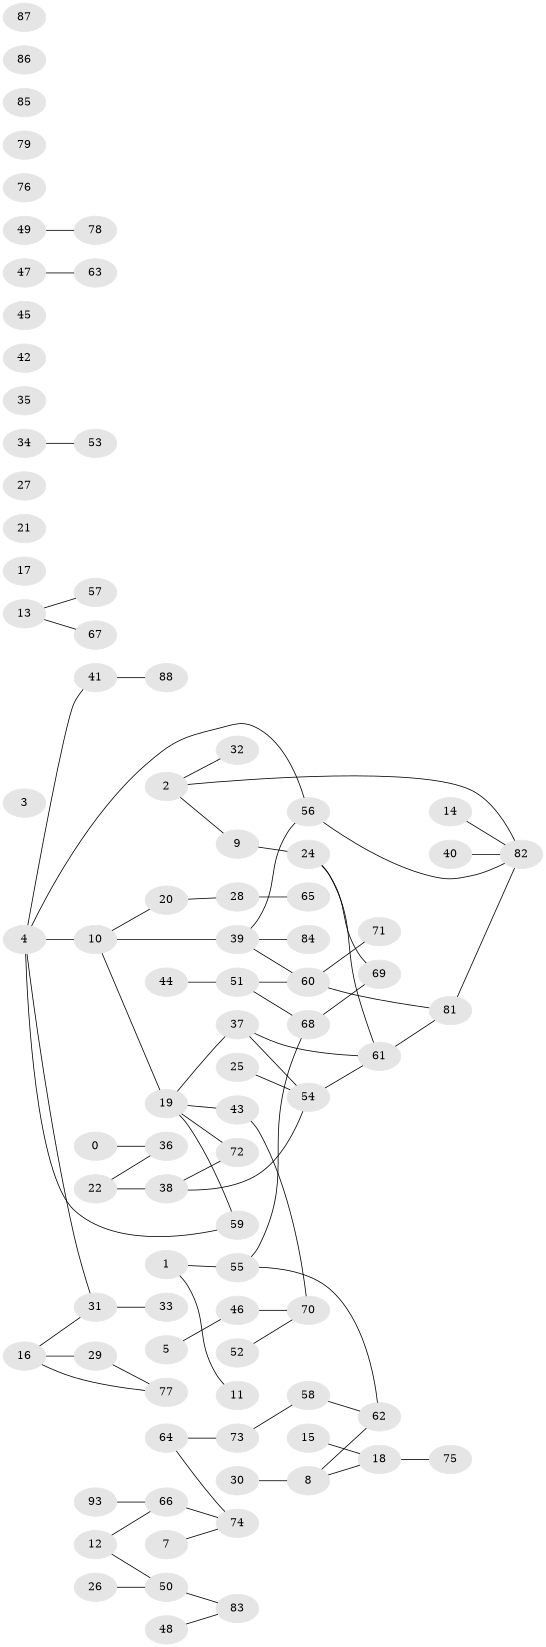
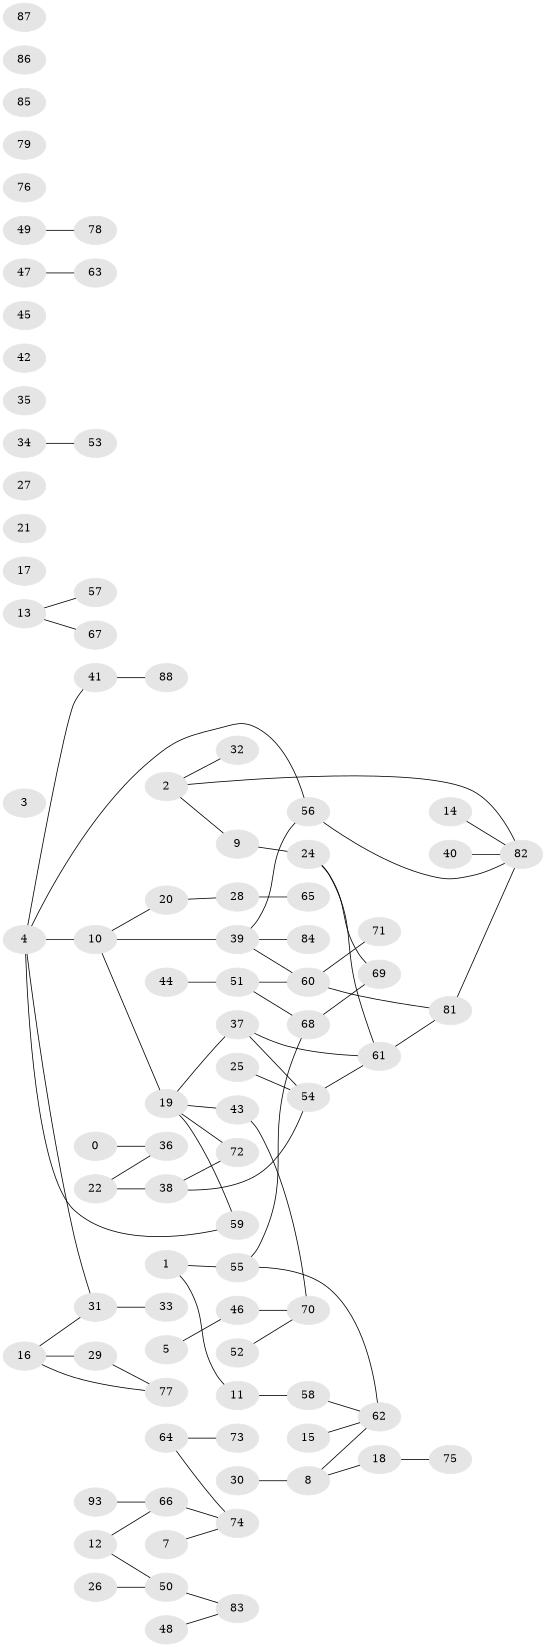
  graph {
    rankdir=LR
    node [color=gray90 style=filled]
    1
    11
    55
    58
    62
    68
    2
    9
    32
    82
    24
    3
    4
    10
    31
    41
    56
    59
    19
    20
    39
    33
    n23 [label=88]
    5
    46
    70
    n27 [label=0]
    36
    7
    74
    8
    18
    75
    61
    69
    37
    43
    72
    28
    60
    84
    12
    50
    66
    83
    13
    57
    67
    14
    15
    16
    29
    77
    17
    54
    65
    21
    22
    38
    n60 [label=93]
    81
    25
    26
    27
    30
    34
    53
    35
    71
    40
    42
    44
    51
    45
    47
    63
    48
    49
    78
    52
    64
    73
    76
    79
    85
    86
    87
    1 -- 11
    1 -- 55
-   73 -- 58
+   11 -- 58
    55 -- 62
    55 -- 68
    58 -- 62
    68 -- 69
    2 -- 9
    2 -- 32
    2 -- 82
    9 -- 24
    24 -- 61
    24 -- 69
    4 -- 10
    4 -- 31
    4 -- 41
    4 -- 56
    4 -- 59
    10 -- 19
    10 -- 20
    10 -- 39
    31 -- 33
    41 -- n23
    56 -- 82
    19 -- 59
    19 -- 37
    19 -- 43
    19 -- 72
    20 -- 28
    39 -- 56
    39 -- 60
    39 -- 84
    5 -- 46
    46 -- 70
    n27 -- 36
    7 -- 74
    8 -- 62
    8 -- 18
    18 -- 75
    61 -- 81
    37 -- 61
    37 -- 54
    43 -- 70
    28 -- 65
    60 -- 81
    60 -- 71
    12 -- 50
    12 -- 66
    50 -- 83
    66 -- 74
    13 -- 57
    13 -- 67
    14 -- 82
-   15 -- 18
+   15 -- 62
    16 -- 31
    16 -- 29
    16 -- 77
    29 -- 77
    54 -- 61
    22 -- 36
    22 -- 38
    38 -- 72
    38 -- 54
    n60 -- 66
    81 -- 82
    25 -- 54
    26 -- 50
    30 -- 8
    34 -- 53
    40 -- 82
    44 -- 51
    51 -- 68
    51 -- 60
    47 -- 63
    48 -- 83
    49 -- 78
    52 -- 70
    64 -- 74
    64 -- 73
  }
